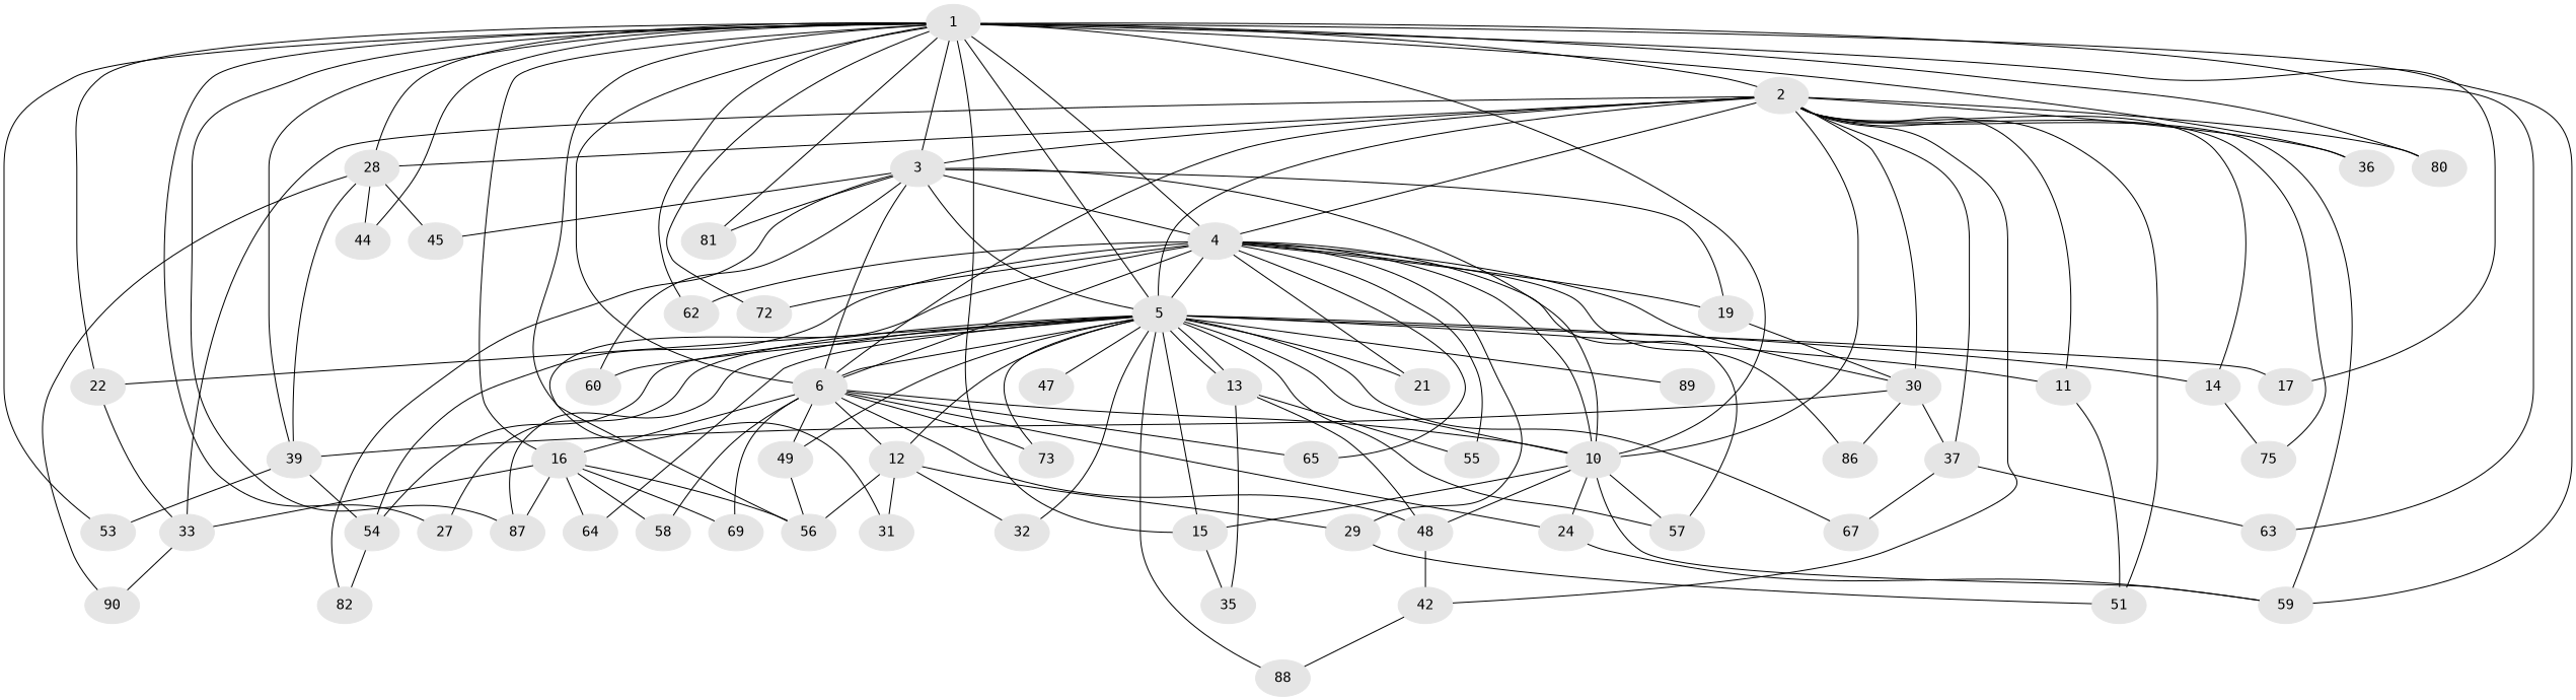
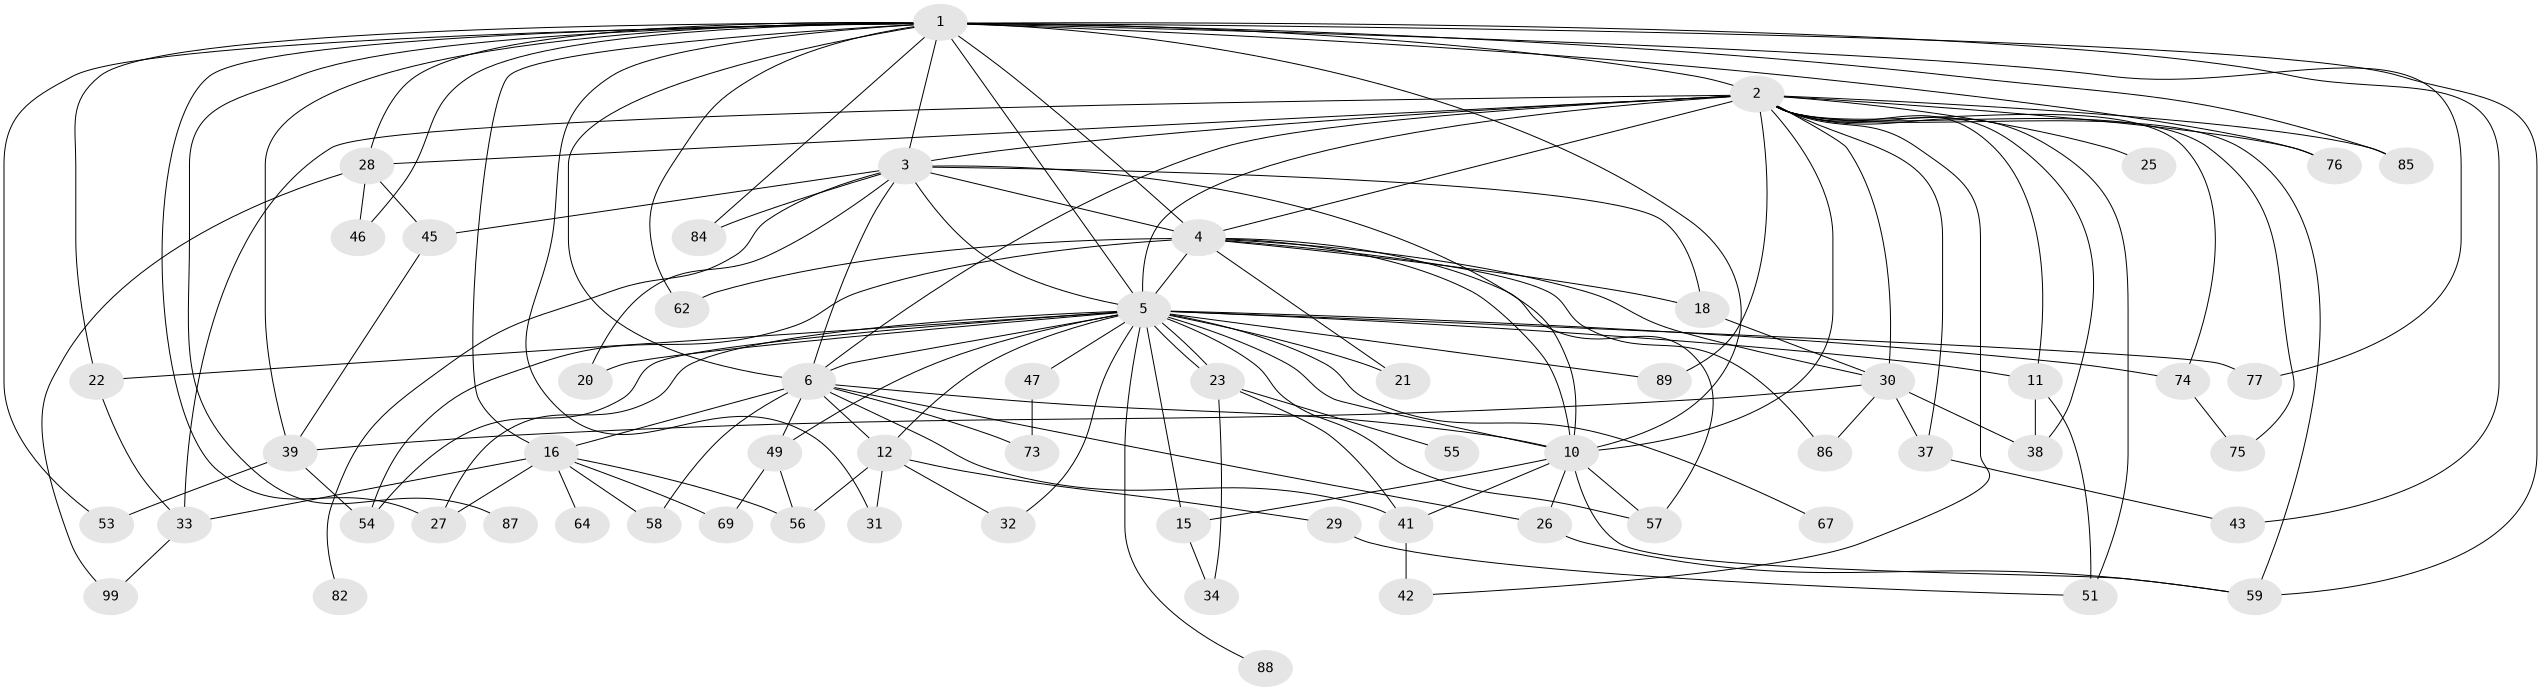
  graph {
    fontname="DejaVu Sans Mono"
    node [color=gray90 fontname="DejaVu Sans Mono" style=filled]
    edge [fontname="DejaVu Sans Mono"]
    1 [super="+20"]
    2 [super="+7"]
    3 [super="+40"]
    4 [super="+8"]
    5 [super="+9"]
    6 [super="+34"]
    10 [super="+24"]
    15 [super="+46"]
    16
-   17
+   17 [label=77]
    22 [super="+52"]
    27 [super="+48"]
    28
    31
-   36
+   36 [label=76]
    39 [super="+50"]
-   44
+   44 [label=46]
    53
    59 [super="+61"]
    62
-   63 [super="+77"]
-   72
-   81
-   85 [label=80]
+   63 [super="+77" label=43]
+   81 [label=84]
+   85
    87
    11 [super="+43"]
-   14
+   14 [label=74]
+   25
    30 [super="+78"]
    33 [super="+84"]
    37 [super="+70"]
+   38 [super="+80"]
    42
    51 [super="+83"]
    75
    89
-   19
+   19 [label=18]
    45
-   60
+   60 [label=20]
    82
    21
    29
    54 [super="+68"]
    55
    56 [super="+79"]
    57 [super="+66"]
-   65
    86
    12 [super="+71"]
-   13 [super="+23"]
+   13 [super="+23" label=23]
    32
    47
    49
    64
    67
    73
    88
-   26 [super="+74" label=24]
-   41 [super="+76" label=48]
+   26 [super="+74"]
+   41 [super="+76"]
    58
    69
-   35
-   90
+   35 [label=34]
+   90 [label=99]
    1 -- 2 [weight=2]
    1 -- 3
    1 -- 4 [weight=2]
    1 -- 5 [weight=3]
    1 -- 6
    1 -- 10
-   1 -- 15
    1 -- 16
    1 -- 17
    1 -- 22
    1 -- 27
    1 -- 28
    1 -- 31
    1 -- 36
    1 -- 39
    1 -- 44
    1 -- 53
    1 -- 59
    1 -- 62
    1 -- 63
-   1 -- 72
    1 -- 81
    1 -- 85
    1 -- 87
    2 -- 3 [weight=2]
    2 -- 4 [weight=4]
    2 -- 5 [weight=4]
    2 -- 6 [weight=2]
    2 -- 10 [weight=2]
    2 -- 28
    2 -- 36
    2 -- 59
    2 -- 85
    2 -- 11
    2 -- 14
+   2 -- 25 [weight=2]
    2 -- 30
    2 -- 33
    2 -- 37 [weight=2]
+   2 -- 38
    2 -- 42
    2 -- 51
    2 -- 75
+   2 -- 89
    3 -- 4 [weight=2]
    3 -- 5 [weight=2]
    3 -- 6
    3 -- 10
    3 -- 81
    3 -- 19
    3 -- 45
    3 -- 60
    3 -- 82
    4 -- 5 [weight=4]
-   4 -- 6 [weight=3]
    4 -- 10 [weight=2]
    4 -- 62
-   4 -- 72
    4 -- 30
    4 -- 19
    4 -- 21
-   4 -- 29
    4 -- 54
-   4 -- 55
-   4 -- 56
    4 -- 57
-   4 -- 65
    4 -- 86
    5 -- 6 [weight=2]
    5 -- 10 [weight=2]
    5 -- 15
    5 -- 17
    5 -- 22 [weight=2]
    5 -- 27
-   5 -- 87
    5 -- 11 [weight=2]
    5 -- 14
    5 -- 89
    5 -- 60
    5 -- 21
    5 -- 54
    5 -- 57
    5 -- 12
    5 -- 13 [weight=2]
    5 -- 13
    5 -- 32
    5 -- 47 [weight=2]
    5 -- 49
-   5 -- 64
    5 -- 67
-   5 -- 73
+   47 -- 73
    5 -- 88
    6 -- 10 [weight=2]
    6 -- 16
-   6 -- 65
    6 -- 12
    6 -- 49
    6 -- 73
    6 -- 26
    6 -- 41
    6 -- 58
-   6 -- 69
+   49 -- 69
    10 -- 15
    10 -- 59
    10 -- 57
    10 -- 26
    10 -- 41
    15 -- 35
-   16 -- 87
+   16 -- 27
    16 -- 33
    16 -- 56
    16 -- 64
    16 -- 58
    16 -- 69
    22 -- 33
-   28 -- 39
+   45 -- 39
    28 -- 44
    28 -- 45
    28 -- 90
    39 -- 53
    39 -- 54
+   11 -- 38
    11 -- 51
    14 -- 75
    30 -- 39
    30 -- 37
+   30 -- 38
    30 -- 86
    33 -- 90
    37 -- 63
-   37 -- 67
-   42 -- 88
    19 -- 30
    29 -- 51
-   54 -- 82
    12 -- 31
    12 -- 29
    12 -- 56
    12 -- 32
    13 -- 55
    13 -- 41
    13 -- 35
    49 -- 56
    26 -- 59
    41 -- 42
  }
